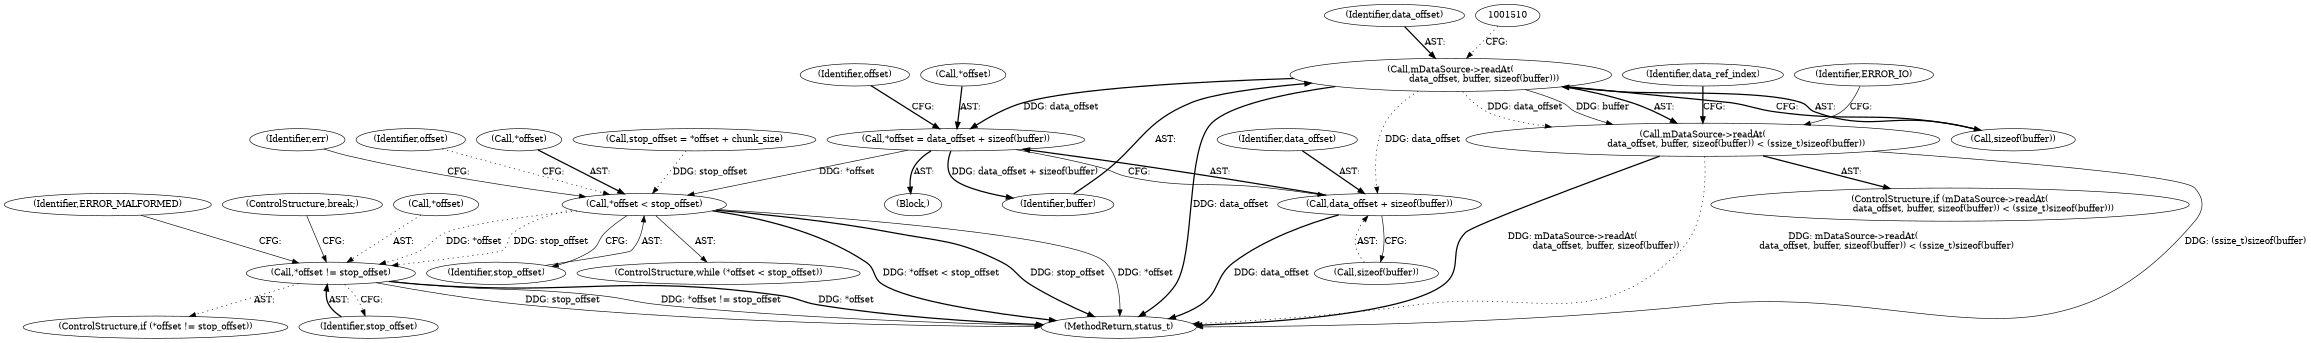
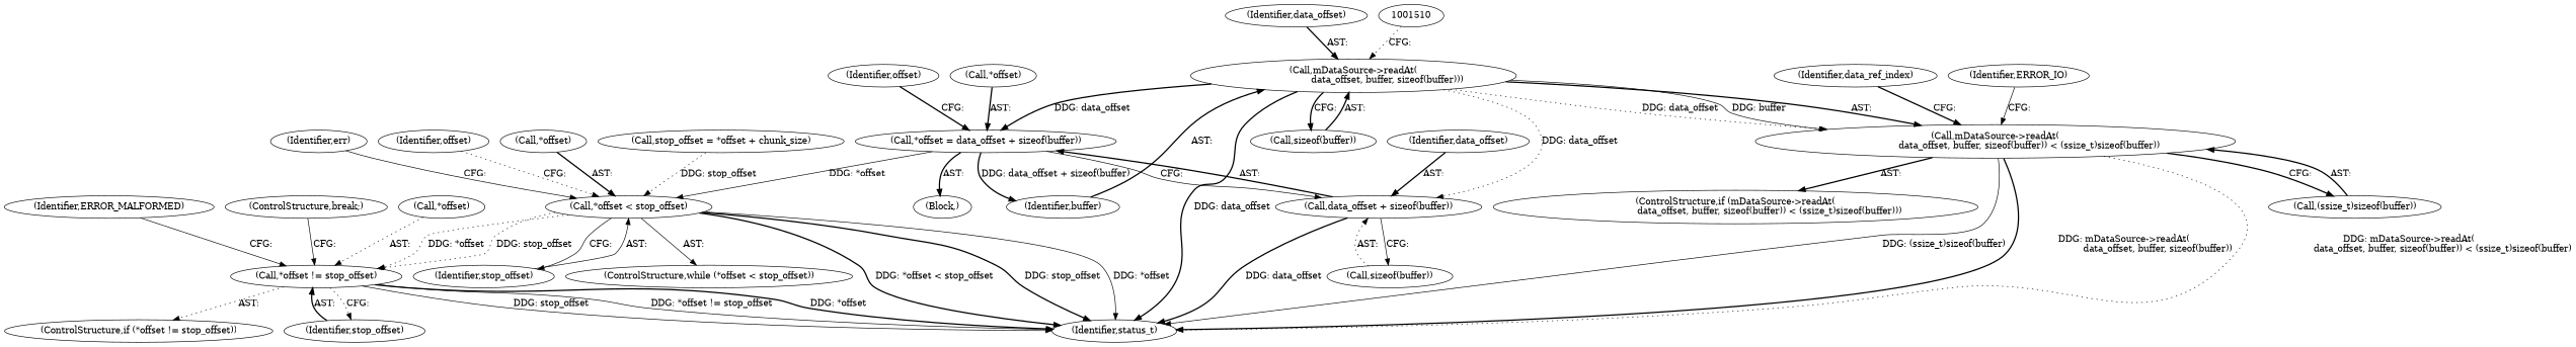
  digraph {
    edge [style=bold]
    n1 [label="(Call,mDataSource->readAt(\n                        data_offset, buffer, sizeof(buffer)))"]
    n2 [label="(Call,mDataSource->readAt(\n                        data_offset, buffer, sizeof(buffer)) < (ssize_t)sizeof(buffer))"]
    n3 [label="(Call,*offset = data_offset + sizeof(buffer))"]
    n4 [label="(Call,data_offset + sizeof(buffer))"]
    n5 [label="(Call,sizeof(buffer))"]
-   n6 [label="(MethodReturn,status_t)"]
+   n6 [label="(Identifier,status_t)"]
+   n7 [label="(Call,(ssize_t)sizeof(buffer))"]
    n8 [label="(ControlStructure,if (mDataSource->readAt(\n                        data_offset, buffer, sizeof(buffer)) < (ssize_t)sizeof(buffer)))"]
    n9 [label="(Call,*offset < stop_offset)"]
    n10 [label="(Block,)"]
    n11 [label="(Identifier,buffer)"]
    n12 [label="(Call,sizeof(buffer))"]
    n13 [label="(Call,*offset != stop_offset)"]
    n14 [label="(Identifier,stop_offset)"]
    n15 [label="(ControlStructure,while (*offset < stop_offset))"]
    n16 [label="(ControlStructure,if (*offset != stop_offset))"]
    n17 [label="(Identifier,stop_offset)"]
    n18 [label="(Identifier,data_ref_index)"]
    n19 [label="(Identifier,err)"]
    n20 [label="(Identifier,data_offset)"]
    n21 [label="(Identifier,offset)"]
    n22 [label="(Identifier,ERROR_MALFORMED)"]
    n23 [label="(Call,*offset)"]
    n24 [label="(Identifier,ERROR_IO)"]
    n25 [label="(Call,*offset)"]
    n26 [label="(ControlStructure,break;)"]
    n27 [label="(Identifier,data_offset)"]
    n28 [label="(Call,stop_offset = *offset + chunk_size)"]
    n29 [label="(Call,*offset)"]
    n30 [label="(Identifier,offset)"]
    1001510
    n1 -> n2 [label="AST: "]
    n1 -> n2 [label="DDG: data_offset" style=dotted]
    n1 -> n2 [label="DDG: buffer" style=solid]
    n1 -> n3 [label="DDG: data_offset"]
    n1 -> n4 [label="DDG: data_offset" style=dotted]
    n1 -> n5 [label="CFG: "]
    n1 -> n6 [label="DDG: data_offset"]
    n2 -> n6 [label="DDG: (ssize_t)sizeof(buffer)" style=solid]
    n2 -> n6 [label="DDG: mDataSource->readAt(\n                        data_offset, buffer, sizeof(buffer))"]
    n2 -> n6 [label="DDG: mDataSource->readAt(\n                        data_offset, buffer, sizeof(buffer)) < (ssize_t)sizeof(buffer)" style=dotted]
+   n2 -> n7 [label="CFG: "]
    n2 -> n8 [label="AST: "]
    n3 -> n4 [label="CFG: " style=solid]
    n3 -> n9 [label="DDG: *offset" style=solid]
    n3 -> n10 [label="AST: "]
    n3 -> n11 [label="DDG: data_offset + sizeof(buffer)"]
    n4 -> n3 [label="AST: "]
    n4 -> n6 [label="DDG: data_offset"]
    n4 -> n12 [label="CFG: " style=solid]
    n5 -> n1 [label="AST: "]
+   n7 -> n2 [label="AST: "]
    n9 -> n6 [label="DDG: stop_offset"]
    n9 -> n6 [label="DDG: *offset" style=solid]
    n9 -> n6 [label="DDG: *offset < stop_offset"]
    n9 -> n13 [label="DDG: *offset" style=dotted]
    n9 -> n13 [label="DDG: stop_offset" style=dotted]
    n9 -> n14 [label="CFG: " style=solid]
    n9 -> n15 [label="AST: " style=solid]
    n11 -> n1 [label="AST: "]
    n12 -> n4 [label="AST: " style=dotted]
    n13 -> n6 [label="DDG: stop_offset" style=solid]
    n13 -> n6 [label="DDG: *offset != stop_offset" style=solid]
    n13 -> n6 [label="DDG: *offset"]
    n13 -> n16 [label="AST: " style=dotted]
    n13 -> n17 [label="CFG: " style=dotted]
    n14 -> n9 [label="AST: " style=solid]
    n17 -> n13 [label="AST: "]
    n18 -> n2 [label="CFG: "]
    n19 -> n9 [label="CFG: " style=solid]
    n20 -> n1 [label="AST: "]
    n21 -> n9 [label="CFG: " style=dotted]
    n22 -> n13 [label="CFG: " style=solid]
    n23 -> n9 [label="AST: "]
    n24 -> n2 [label="CFG: " style=solid]
    n25 -> n3 [label="AST: "]
    n26 -> n13 [label="CFG: " style=solid]
    n27 -> n4 [label="AST: "]
    n28 -> n9 [label="DDG: stop_offset" style=dotted]
    n29 -> n13 [label="AST: " style=dotted]
    n30 -> n3 [label="CFG: "]
    1001510 -> n1 [label="CFG: " style=dotted]
  }
